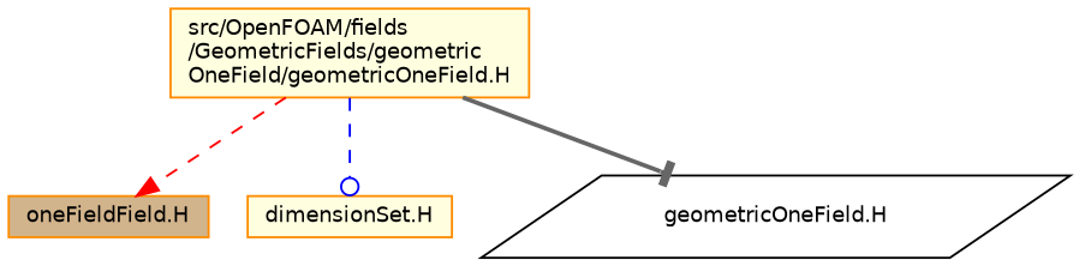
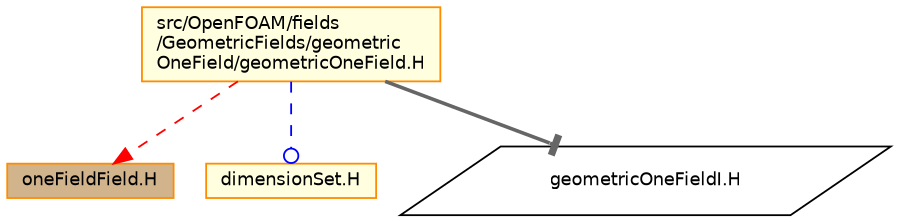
  digraph {
    node [color=darkorange fillcolor=lightyellow fontname=Helvetica fontsize=10 shape=box style=filled]
    edge [fontname=Helvetica fontsize=10 labelfontname=Helvetica labelfontsize=10 style=dashed]
    n1 [fontcolor=black height=0.2 label="src/OpenFOAM/fields\l/GeometricFields/geometric\lOneField/geometricOneField.H" width=0.4]
    n2 [fillcolor=tan height=0.2 label="oneFieldField.H" width=0.4]
    n3 [height=0.2 label="dimensionSet.H" width=0.4]
-   n4 [color=black fillcolor=white height=0.2 label="geometricOneField.H" shape=parallelogram width=0.4]
+   n4 [color=black fillcolor=white height=0.2 label="geometricOneFieldI.H" shape=parallelogram width=0.4]
    n1 -> n2 [color=red arrowhead=normal]
    n1 -> n3 [color=blue arrowhead=odot]
    n1 -> n4 [color=gray40 style=bold arrowhead=tee]
  }
